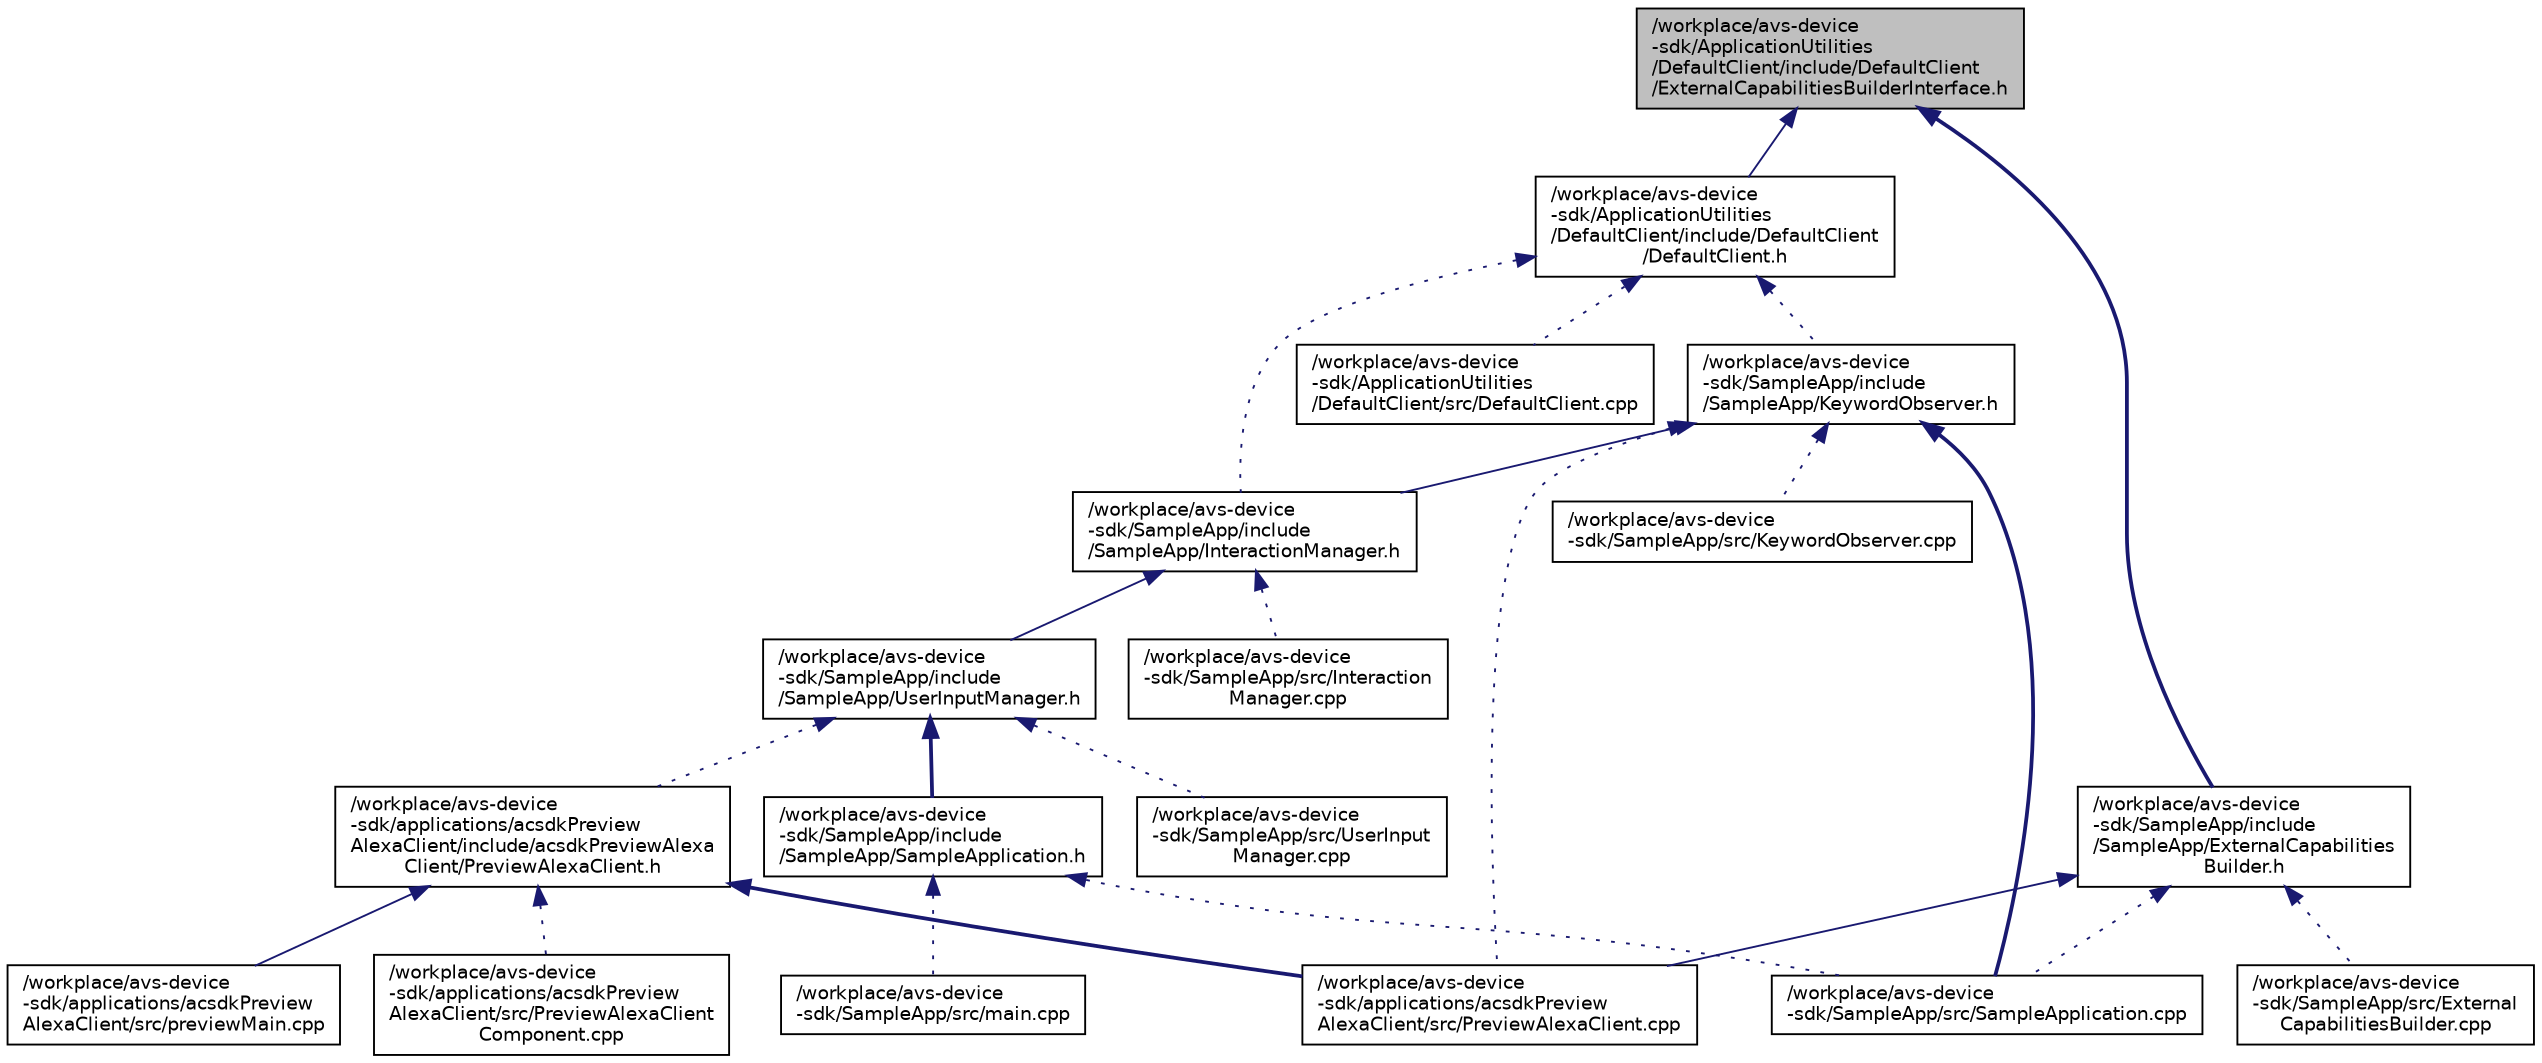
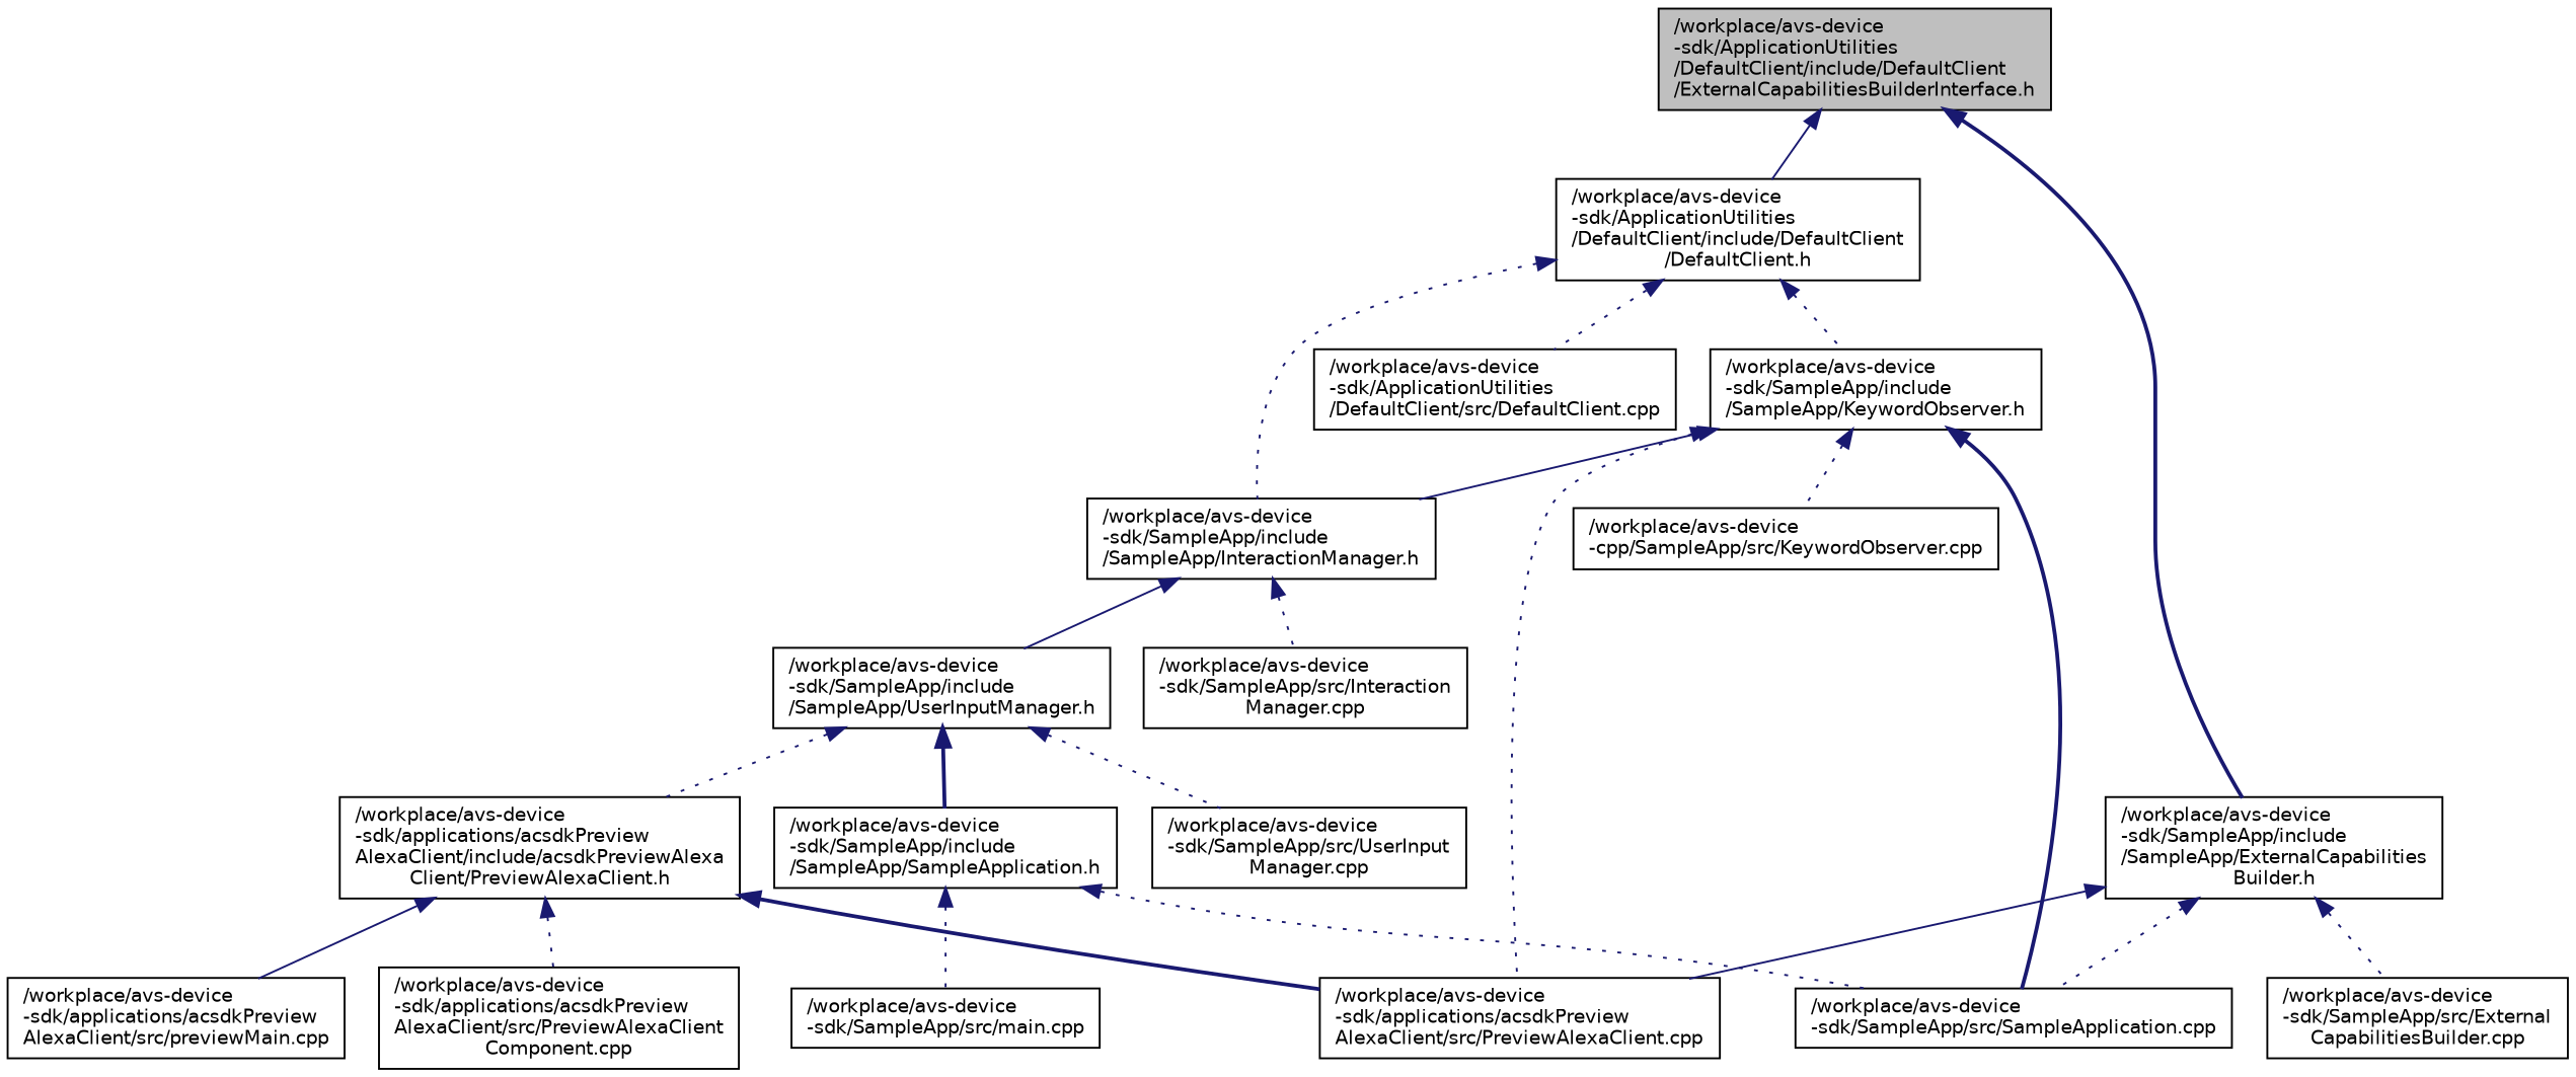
  digraph {
    node [color=black fillcolor=white fontname=Helvetica fontsize=10 shape=record style=filled]
    edge [color=midnightblue dir=back fontname=Helvetica fontsize=10 labelfontname=Helvetica labelfontsize=10 style=dotted]
    n1 [fillcolor=grey75 fontcolor=black height=0.2 label="/workplace/avs-device\l-sdk/ApplicationUtilities\l/DefaultClient/include/DefaultClient\l/ExternalCapabilitiesBuilderInterface.h" width=0.4]
    n2 [height=0.2 label="/workplace/avs-device\l-sdk/ApplicationUtilities\l/DefaultClient/include/DefaultClient\l/DefaultClient.h" width=0.4]
    n3 [height=0.2 label="/workplace/avs-device\l-sdk/SampleApp/include\l/SampleApp/ExternalCapabilities\lBuilder.h" width=0.4]
    n4 [height=0.2 label="/workplace/avs-device\l-sdk/ApplicationUtilities\l/DefaultClient/src/DefaultClient.cpp" width=0.4]
    n5 [height=0.2 label="/workplace/avs-device\l-sdk/SampleApp/include\l/SampleApp/InteractionManager.h" width=0.4]
    n6 [height=0.2 label="/workplace/avs-device\l-sdk/SampleApp/include\l/SampleApp/KeywordObserver.h" width=0.4]
    n7 [height=0.2 label="/workplace/avs-device\l-sdk/SampleApp/include\l/SampleApp/UserInputManager.h" width=0.4]
    n8 [height=0.2 label="/workplace/avs-device\l-sdk/SampleApp/src/Interaction\lManager.cpp" width=0.4]
    n9 [height=0.2 label="/workplace/avs-device\l-sdk/applications/acsdkPreview\lAlexaClient/include/acsdkPreviewAlexa\lClient/PreviewAlexaClient.h" width=0.4]
    n10 [height=0.2 label="/workplace/avs-device\l-sdk/SampleApp/include\l/SampleApp/SampleApplication.h" width=0.4]
    n11 [height=0.2 label="/workplace/avs-device\l-sdk/SampleApp/src/UserInput\lManager.cpp" width=0.4]
    n12 [height=0.2 label="/workplace/avs-device\l-sdk/applications/acsdkPreview\lAlexaClient/src/PreviewAlexaClient.cpp" width=0.4]
    n13 [height=0.2 label="/workplace/avs-device\l-sdk/applications/acsdkPreview\lAlexaClient/src/PreviewAlexaClient\lComponent.cpp" width=0.4]
    n14 [height=0.2 label="/workplace/avs-device\l-sdk/applications/acsdkPreview\lAlexaClient/src/previewMain.cpp" width=0.4]
    n15 [height=0.2 label="/workplace/avs-device\l-sdk/SampleApp/src/main.cpp" width=0.4]
    n16 [height=0.2 label="/workplace/avs-device\l-sdk/SampleApp/src/SampleApplication.cpp" width=0.4]
-   n17 [height=0.2 label="/workplace/avs-device\l-sdk/SampleApp/src/KeywordObserver.cpp" width=0.4]
+   n17 [height=0.2 label="/workplace/avs-device\l-cpp/SampleApp/src/KeywordObserver.cpp" width=0.4]
    n18 [height=0.2 label="/workplace/avs-device\l-sdk/SampleApp/src/External\lCapabilitiesBuilder.cpp" width=0.4]
    n1 -> n2 [style=solid]
    n1 -> n3 [style=bold]
    n2 -> n4
    n2 -> n5
    n2 -> n6
    n3 -> n12 [style=solid]
    n3 -> n16
    n3 -> n18
    n5 -> n7 [style=solid]
    n5 -> n8
    n6 -> n5 [style=solid]
    n6 -> n12
    n6 -> n16 [style=bold]
    n6 -> n17
    n7 -> n9
    n7 -> n10 [style=bold]
    n7 -> n11
    n9 -> n12 [style=bold]
    n9 -> n13
    n9 -> n14 [style=solid]
    n10 -> n15
    n10 -> n16
  }
